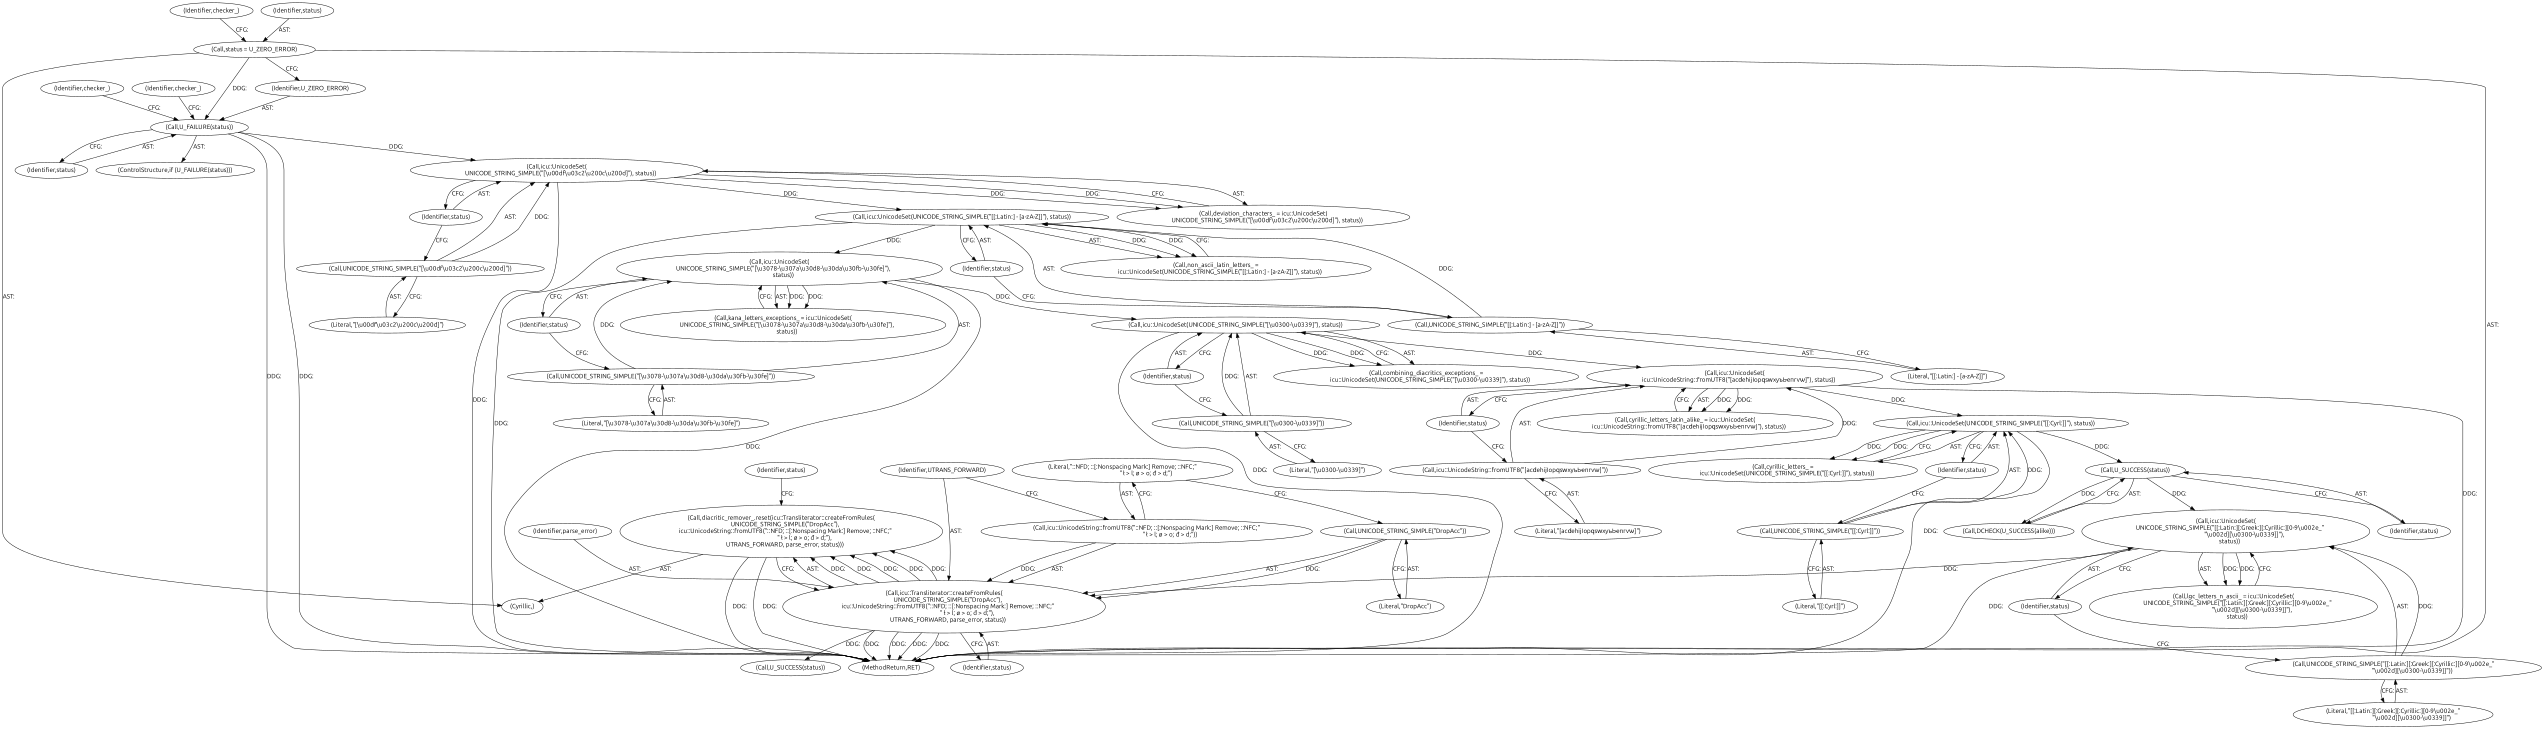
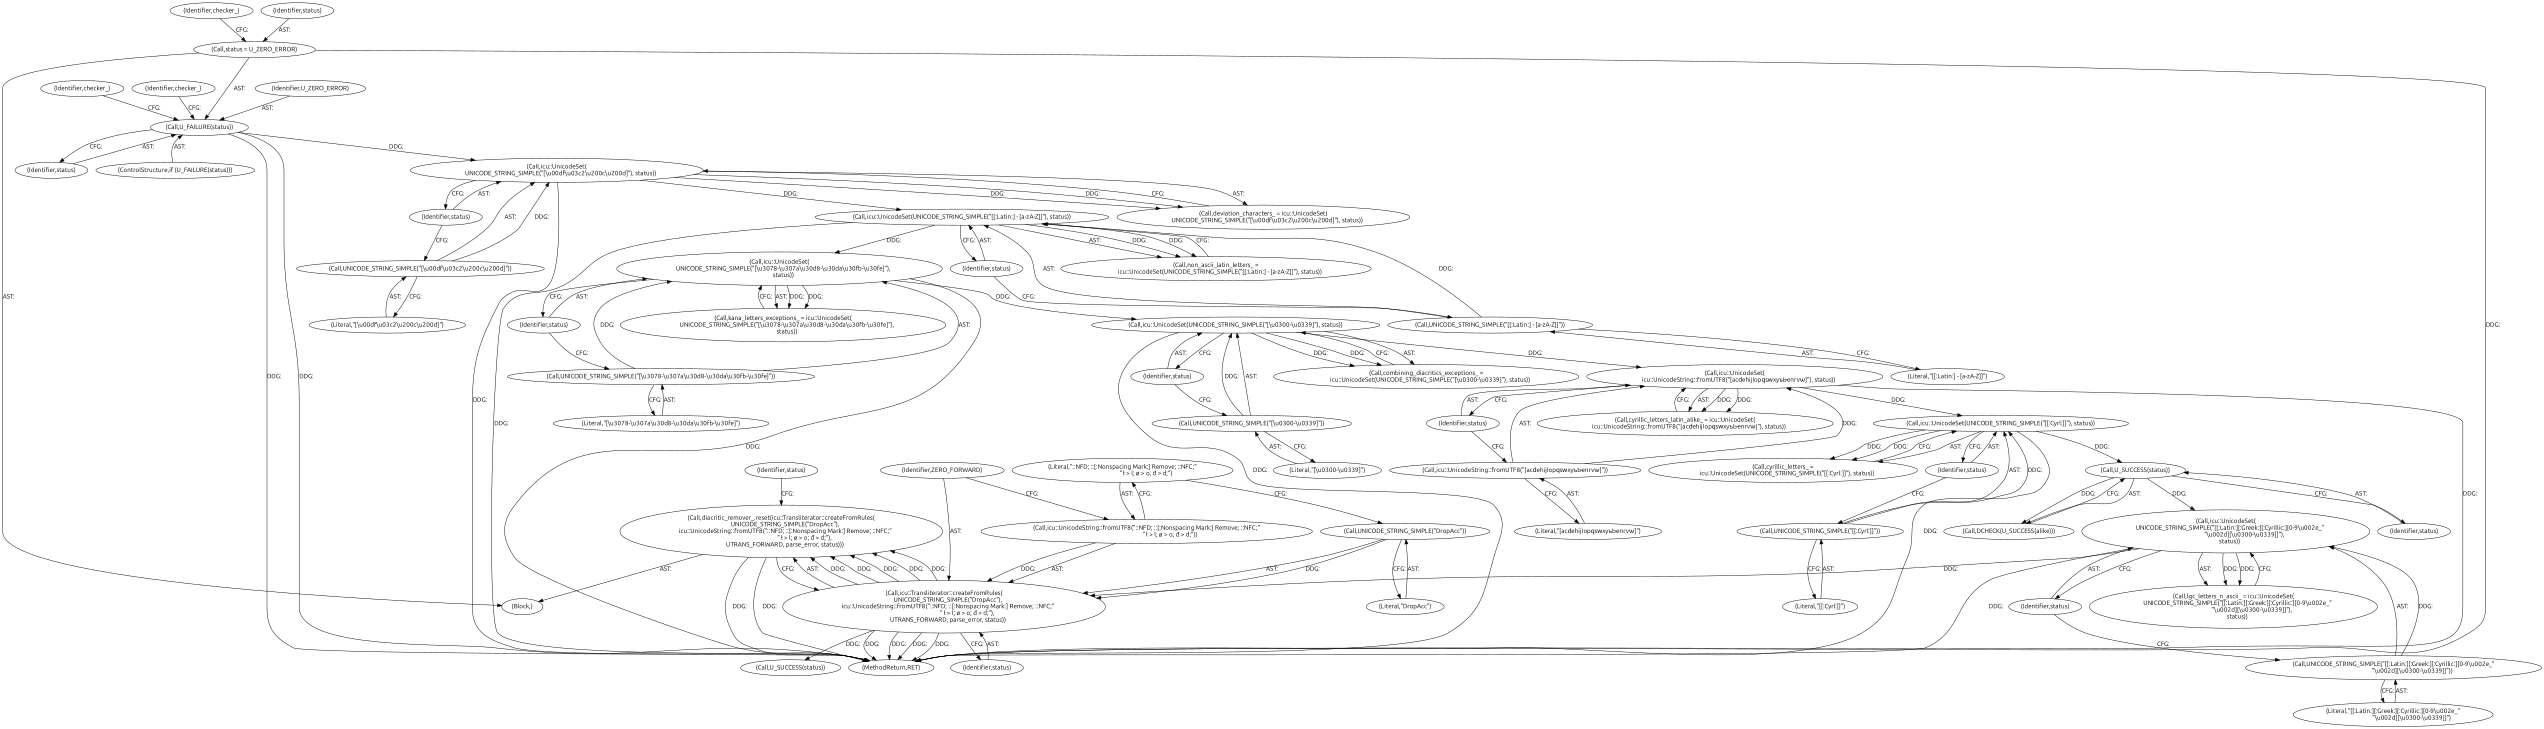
  digraph {
    fontname=Ubuntu
    node [fontname=Ubuntu]
    edge [fontname=Ubuntu]
    n1 [label="(Call,diacritic_remover_.reset(icu::Transliterator::createFromRules(\n      UNICODE_STRING_SIMPLE(\"DropAcc\"),\n      icu::UnicodeString::fromUTF8(\"::NFD; ::[:Nonspacing Mark:] Remove; ::NFC;\"\n                                   \" ł > l; ø > o; đ > d;\"),\n      UTRANS_FORWARD, parse_error, status)))"]
    n2 [label="(Call,icu::Transliterator::createFromRules(\n      UNICODE_STRING_SIMPLE(\"DropAcc\"),\n      icu::UnicodeString::fromUTF8(\"::NFD; ::[:Nonspacing Mark:] Remove; ::NFC;\"\n                                   \" ł > l; ø > o; đ > d;\"),\n      UTRANS_FORWARD, parse_error, status))"]
    n3 [label="(MethodReturn,RET)"]
-   n4 [label="(Cyrillic,)"]
+   n4 [label="(Block,)"]
    n5 [label="(Call,U_SUCCESS(status))"]
    n6 [label="(Identifier,status)"]
    n7 [label="(Call,UNICODE_STRING_SIMPLE(\"DropAcc\"))"]
    n8 [label="(Literal,\"DropAcc\")"]
    n9 [label="(Call,icu::UnicodeString::fromUTF8(\"::NFD; ::[:Nonspacing Mark:] Remove; ::NFC;\"\n                                   \" ł > l; ø > o; đ > d;\"))"]
    n10 [label="(Literal,\"::NFD; ::[:Nonspacing Mark:] Remove; ::NFC;\"\n                                   \" ł > l; ø > o; đ > d;\")"]
    n11 [label="(Call,icu::UnicodeSet(\n      UNICODE_STRING_SIMPLE(\"[[:Latin:][:Greek:][:Cyrillic:][0-9\\u002e_\"\n                            \"\\u002d][\\u0300-\\u0339]]\"),\n      status))"]
    n12 [label="(Call,lgc_letters_n_ascii_ = icu::UnicodeSet(\n      UNICODE_STRING_SIMPLE(\"[[:Latin:][:Greek:][:Cyrillic:][0-9\\u002e_\"\n                            \"\\u002d][\\u0300-\\u0339]]\"),\n      status))"]
    n13 [label="(Identifier,status)"]
    n14 [label="(Call,UNICODE_STRING_SIMPLE(\"[[:Latin:][:Greek:][:Cyrillic:][0-9\\u002e_\"\n                            \"\\u002d][\\u0300-\\u0339]]\"))"]
    n15 [label="(Literal,\"[[:Latin:][:Greek:][:Cyrillic:][0-9\\u002e_\"\n                            \"\\u002d][\\u0300-\\u0339]]\")"]
    n16 [label="(Call,U_SUCCESS(status))"]
    n17 [label="(Identifier,status)"]
    n18 [label="(Call,DCHECK(U_SUCCESS(alike)))"]
    n19 [label="(Call,icu::UnicodeSet(UNICODE_STRING_SIMPLE(\"[[:Cyrl:]]\"), status))"]
    n20 [label="(Identifier,status)"]
    n21 [label="(Call,cyrillic_letters_ =\n      icu::UnicodeSet(UNICODE_STRING_SIMPLE(\"[[:Cyrl:]]\"), status))"]
    n22 [label="(Call,UNICODE_STRING_SIMPLE(\"[[:Cyrl:]]\"))"]
    n23 [label="(Literal,\"[[:Cyrl:]]\")"]
    n24 [label="(Call,icu::UnicodeSet(\n      icu::UnicodeString::fromUTF8(\"[асԁеһіјӏорԛѕԝхуъЬҽпгѵѡ]\"), status))"]
    n25 [label="(Call,cyrillic_letters_latin_alike_ = icu::UnicodeSet(\n      icu::UnicodeString::fromUTF8(\"[асԁеһіјӏорԛѕԝхуъЬҽпгѵѡ]\"), status))"]
    n26 [label="(Identifier,status)"]
    n27 [label="(Call,icu::UnicodeString::fromUTF8(\"[асԁеһіјӏорԛѕԝхуъЬҽпгѵѡ]\"))"]
    n28 [label="(Literal,\"[асԁеһіјӏорԛѕԝхуъЬҽпгѵѡ]\")"]
    n29 [label="(Call,icu::UnicodeSet(UNICODE_STRING_SIMPLE(\"[\\u0300-\\u0339]\"), status))"]
    n30 [label="(Call,combining_diacritics_exceptions_ =\n      icu::UnicodeSet(UNICODE_STRING_SIMPLE(\"[\\u0300-\\u0339]\"), status))"]
    n31 [label="(Identifier,status)"]
    n32 [label="(Call,UNICODE_STRING_SIMPLE(\"[\\u0300-\\u0339]\"))"]
    n33 [label="(Literal,\"[\\u0300-\\u0339]\")"]
    n34 [label="(Call,icu::UnicodeSet(\n      UNICODE_STRING_SIMPLE(\"[\\u3078-\\u307a\\u30d8-\\u30da\\u30fb-\\u30fe]\"),\n      status))"]
    n35 [label="(Call,kana_letters_exceptions_ = icu::UnicodeSet(\n      UNICODE_STRING_SIMPLE(\"[\\u3078-\\u307a\\u30d8-\\u30da\\u30fb-\\u30fe]\"),\n      status))"]
    n36 [label="(Identifier,status)"]
    n37 [label="(Call,UNICODE_STRING_SIMPLE(\"[\\u3078-\\u307a\\u30d8-\\u30da\\u30fb-\\u30fe]\"))"]
    n38 [label="(Literal,\"[\\u3078-\\u307a\\u30d8-\\u30da\\u30fb-\\u30fe]\")"]
    n39 [label="(Call,icu::UnicodeSet(UNICODE_STRING_SIMPLE(\"[[:Latin:] - [a-zA-Z]]\"), status))"]
    n40 [label="(Call,non_ascii_latin_letters_ =\n      icu::UnicodeSet(UNICODE_STRING_SIMPLE(\"[[:Latin:] - [a-zA-Z]]\"), status))"]
    n41 [label="(Identifier,status)"]
    n42 [label="(Call,UNICODE_STRING_SIMPLE(\"[[:Latin:] - [a-zA-Z]]\"))"]
    n43 [label="(Literal,\"[[:Latin:] - [a-zA-Z]]\")"]
    n44 [label="(Call,icu::UnicodeSet(\n      UNICODE_STRING_SIMPLE(\"[\\u00df\\u03c2\\u200c\\u200d]\"), status))"]
    n45 [label="(Call,deviation_characters_ = icu::UnicodeSet(\n      UNICODE_STRING_SIMPLE(\"[\\u00df\\u03c2\\u200c\\u200d]\"), status))"]
    n46 [label="(Identifier,status)"]
    n47 [label="(Call,UNICODE_STRING_SIMPLE(\"[\\u00df\\u03c2\\u200c\\u200d]\"))"]
    n48 [label="(Literal,\"[\\u00df\\u03c2\\u200c\\u200d]\")"]
    n49 [label="(Call,U_FAILURE(status))"]
    n50 [label="(ControlStructure,if (U_FAILURE(status)))"]
    n51 [label="(Identifier,status)"]
    n52 [label="(Call,status = U_ZERO_ERROR)"]
    n53 [label="(Identifier,U_ZERO_ERROR)"]
    n54 [label="(Identifier,checker_)"]
    n55 [label="(Identifier,status)"]
    n56 [label="(Identifier,checker_)"]
-   n57 [label="(Identifier,UTRANS_FORWARD)"]
+   n57 [label="(Identifier,ZERO_FORWARD)"]
    n58 [label="(Identifier,checker_)"]
-   n59 [label="(Identifier,parse_error)"]
    n60 [label="(Identifier,status)"]
    n1 -> n2 [label="CFG: "]
    n1 -> n3 [label="DDG: "]
    n1 -> n3 [label="DDG: "]
    n1 -> n4 [label="AST: "]
    n2 -> n1 [label="AST: "]
    n2 -> n1 [label="DDG: "]
    n2 -> n1 [label="DDG: "]
    n2 -> n1 [label="DDG: "]
    n2 -> n1 [label="DDG: "]
    n2 -> n1 [label="DDG: "]
    n2 -> n3 [label="DDG: "]
    n2 -> n3 [label="DDG: "]
    n2 -> n3 [label="DDG: "]
    n2 -> n3 [label="DDG: "]
    n2 -> n5 [label="DDG: "]
    n2 -> n6 [label="CFG: "]
    n6 -> n2 [label="AST: "]
    n7 -> n2 [label="AST: "]
    n7 -> n2 [label="DDG: "]
    n7 -> n8 [label="CFG: "]
    n8 -> n7 [label="AST: "]
    n9 -> n2 [label="AST: "]
    n9 -> n2 [label="DDG: "]
    n9 -> n10 [label="CFG: "]
    n10 -> n7 [label="CFG: "]
    n10 -> n9 [label="AST: "]
    n11 -> n2 [label="DDG: "]
    n11 -> n3 [label="DDG: "]
    n11 -> n12 [label="AST: "]
    n11 -> n12 [label="DDG: "]
    n11 -> n12 [label="DDG: "]
    n11 -> n13 [label="CFG: "]
    n12 -> n11 [label="CFG: "]
    n13 -> n11 [label="AST: "]
    n13 -> n14 [label="CFG: "]
    n14 -> n11 [label="AST: "]
    n14 -> n11 [label="DDG: "]
    n14 -> n15 [label="CFG: "]
    n15 -> n14 [label="AST: "]
    n16 -> n11 [label="DDG: "]
    n16 -> n17 [label="CFG: "]
    n16 -> n18 [label="AST: "]
    n16 -> n18 [label="DDG: "]
    n17 -> n16 [label="AST: "]
    n18 -> n16 [label="CFG: "]
    n19 -> n3 [label="DDG: "]
    n19 -> n16 [label="DDG: "]
    n19 -> n20 [label="CFG: "]
    n19 -> n21 [label="AST: "]
    n19 -> n21 [label="DDG: "]
    n19 -> n21 [label="DDG: "]
    n20 -> n19 [label="AST: "]
    n20 -> n22 [label="CFG: "]
    n21 -> n19 [label="CFG: "]
    n22 -> n19 [label="AST: "]
    n22 -> n19 [label="DDG: "]
    n22 -> n23 [label="CFG: "]
    n23 -> n22 [label="AST: "]
    n24 -> n3 [label="DDG: "]
    n24 -> n19 [label="DDG: "]
    n24 -> n25 [label="AST: "]
    n24 -> n25 [label="DDG: "]
    n24 -> n25 [label="DDG: "]
    n24 -> n26 [label="CFG: "]
    n25 -> n24 [label="CFG: "]
    n26 -> n24 [label="AST: "]
    n26 -> n27 [label="CFG: "]
    n27 -> n24 [label="AST: "]
    n27 -> n24 [label="DDG: "]
    n27 -> n28 [label="CFG: "]
    n28 -> n27 [label="AST: "]
    n29 -> n3 [label="DDG: "]
    n29 -> n24 [label="DDG: "]
    n29 -> n30 [label="AST: "]
    n29 -> n30 [label="DDG: "]
    n29 -> n30 [label="DDG: "]
    n29 -> n31 [label="CFG: "]
    n30 -> n29 [label="CFG: "]
    n31 -> n29 [label="AST: "]
    n31 -> n32 [label="CFG: "]
    n32 -> n29 [label="AST: "]
    n32 -> n29 [label="DDG: "]
    n32 -> n33 [label="CFG: "]
    n33 -> n32 [label="AST: "]
    n34 -> n3 [label="DDG: "]
    n34 -> n29 [label="DDG: "]
    n34 -> n35 [label="AST: "]
    n34 -> n35 [label="DDG: "]
    n34 -> n35 [label="DDG: "]
    n34 -> n36 [label="CFG: "]
    n35 -> n34 [label="CFG: "]
    n36 -> n34 [label="AST: "]
    n36 -> n37 [label="CFG: "]
    n37 -> n34 [label="AST: "]
    n37 -> n34 [label="DDG: "]
    n37 -> n38 [label="CFG: "]
    n38 -> n37 [label="AST: "]
    n39 -> n3 [label="DDG: "]
    n39 -> n34 [label="DDG: "]
    n39 -> n40 [label="AST: "]
    n39 -> n40 [label="DDG: "]
    n39 -> n40 [label="DDG: "]
    n39 -> n41 [label="CFG: "]
    n40 -> n39 [label="CFG: "]
    n41 -> n39 [label="AST: "]
    n41 -> n42 [label="CFG: "]
    n42 -> n39 [label="AST: "]
    n42 -> n39 [label="DDG: "]
    n42 -> n43 [label="CFG: "]
    n43 -> n42 [label="AST: "]
    n44 -> n3 [label="DDG: "]
    n44 -> n39 [label="DDG: "]
    n44 -> n45 [label="AST: "]
    n44 -> n45 [label="DDG: "]
    n44 -> n45 [label="DDG: "]
    n44 -> n46 [label="CFG: "]
    n45 -> n44 [label="CFG: "]
    n46 -> n44 [label="AST: "]
    n46 -> n47 [label="CFG: "]
    n47 -> n44 [label="AST: "]
    n47 -> n44 [label="DDG: "]
    n47 -> n48 [label="CFG: "]
    n48 -> n47 [label="AST: "]
    n49 -> n3 [label="DDG: "]
    n49 -> n3 [label="DDG: "]
    n49 -> n44 [label="DDG: "]
-   n49 -> n50 [label="AST: "]
+   n50 -> n49 [label="AST: "]
    n49 -> n51 [label="CFG: "]
    n51 -> n49 [label="AST: "]
-   n52 -> n3 [label="AST: "]
+   n52 -> n3 [label="DDG: "]
    n52 -> n4 [label="AST: "]
-   n52 -> n49 [label="DDG: "]
-   n52 -> n53 [label="CFG: "]
+   n52 -> n49 [label="AST: "]
    n53 -> n49 [label="AST: "]
    n54 -> n49 [label="CFG: "]
    n55 -> n1 [label="CFG: "]
    n56 -> n52 [label="CFG: "]
    n57 -> n2 [label="AST: "]
    n57 -> n9 [label="CFG: "]
    n58 -> n49 [label="CFG: "]
-   n59 -> n2 [label="AST: "]
    n60 -> n52 [label="AST: "]
  }
